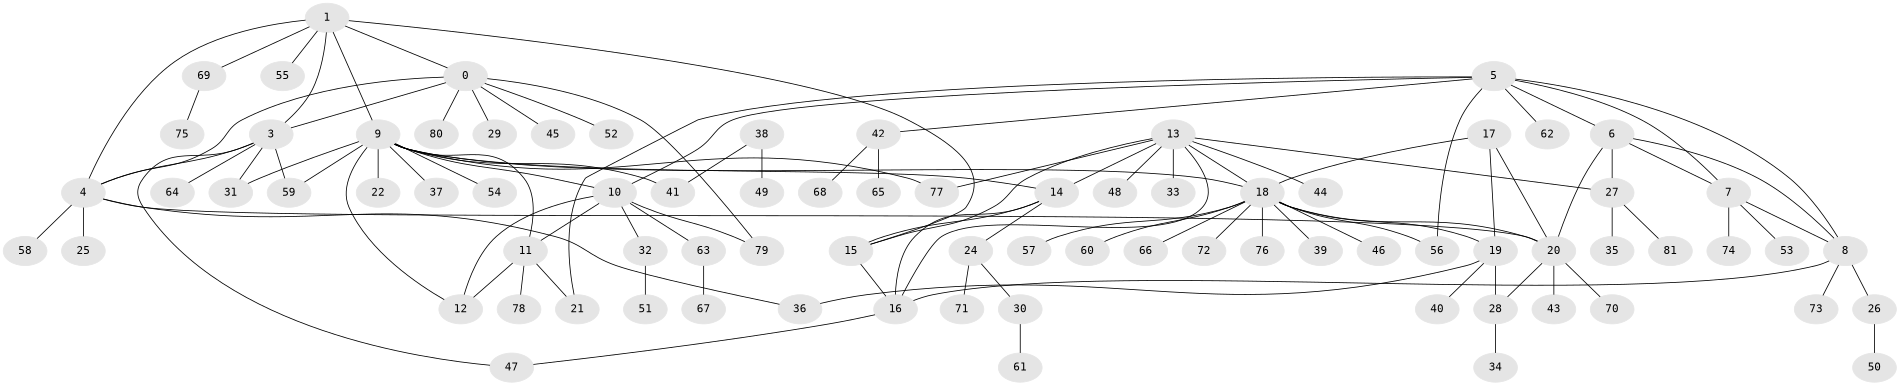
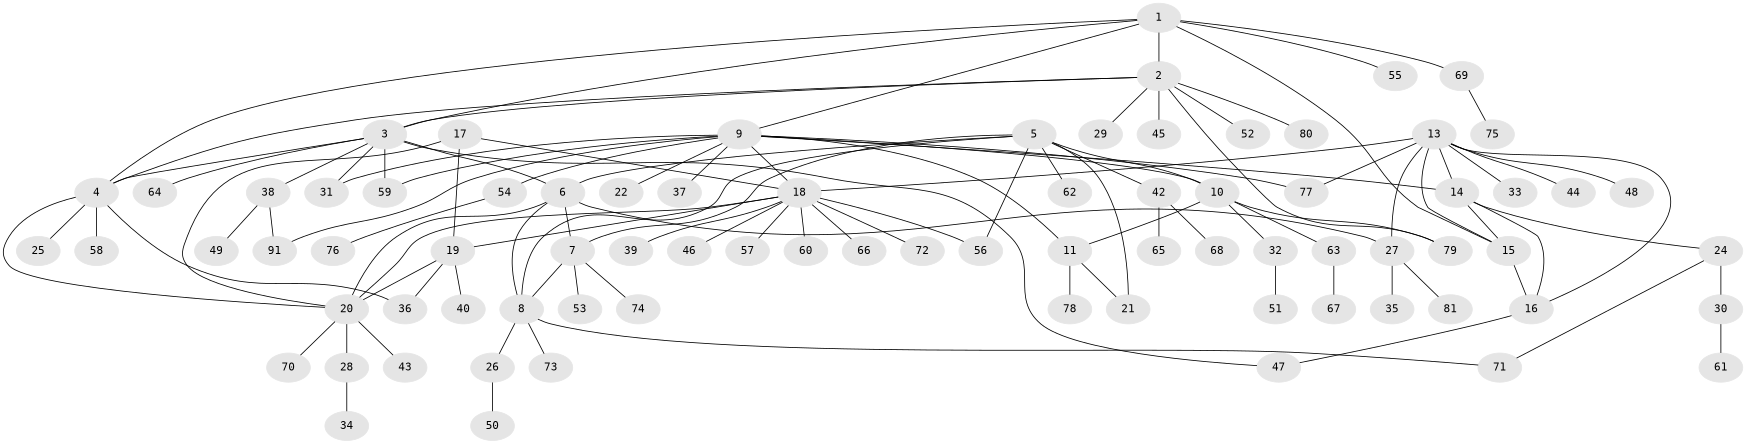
  graph {
    fontname="DejaVu Sans Mono"
    node [color=gray90 fontname="DejaVu Sans Mono" style=filled]
    edge [fontname="DejaVu Sans Mono"]
    1
-   2 [label=0]
+   2
    3
    4
    9
    15
    55
    69
    29
    45
    52
    79
    80
    6
    31
    38
    47
    59
    64
    20
    25
    36
    58
    10
    11
-   12
    14
    18
    22
    37
-   41
+   41 [label=91]
    54
    77
    16
    75
    7
    8
    27
    49
    28
    43
    70
    5
    21
    42
    56
    62
    53
    74
    26
    73
    32
    63
    65
    68
    35
    81
    50
    78
    24
    19
    39
    46
    57
    60
    66
    72
    76
    51
    67
    13
    33
    44
    48
    30
    71
    17
    40
    34
    61
    1 -- 2
    1 -- 3
    1 -- 4
    1 -- 9
    1 -- 15
    1 -- 55
    1 -- 69
    2 -- 3
    2 -- 4
    2 -- 29
    2 -- 45
    2 -- 52
    2 -- 79
    2 -- 80
    3 -- 4
+   3 -- 6
    3 -- 31
+   3 -- 38
    3 -- 47
    3 -- 59
    3 -- 64
    4 -- 20
    4 -- 25
    4 -- 36
    4 -- 58
    9 -- 31
    9 -- 59
    9 -- 10
    9 -- 11
-   9 -- 12
    9 -- 14
    9 -- 18
    9 -- 22
    9 -- 37
    9 -- 41
    9 -- 54
    9 -- 77
    15 -- 16
    69 -- 75
    6 -- 20
    6 -- 7
    6 -- 8
    6 -- 27
    38 -- 41
    38 -- 49
    20 -- 28
    20 -- 43
    20 -- 70
    10 -- 79
    10 -- 11
-   10 -- 12
    10 -- 32
    10 -- 63
-   11 -- 12
    11 -- 21
    11 -- 78
    14 -- 15
    14 -- 16
    14 -- 24
    18 -- 20
    18 -- 56
    18 -- 19
    18 -- 39
    18 -- 46
    18 -- 57
    18 -- 60
    18 -- 66
    18 -- 72
-   18 -- 76
+   54 -- 76
    16 -- 47
    7 -- 8
    7 -- 53
    7 -- 74
-   8 -- 16
+   8 -- 71
    8 -- 26
    8 -- 73
    27 -- 35
    27 -- 81
    28 -- 34
    5 -- 6
    5 -- 10
    5 -- 7
    5 -- 8
    5 -- 21
    5 -- 42
    5 -- 56
    5 -- 62
    42 -- 65
    42 -- 68
    26 -- 50
    32 -- 51
    63 -- 67
    24 -- 30
    24 -- 71
-   19 -- 28
+   19 -- 20
    19 -- 36
    19 -- 40
    13 -- 15
    13 -- 14
    13 -- 18
    13 -- 77
    13 -- 16
    13 -- 27
    13 -- 33
    13 -- 44
    13 -- 48
    30 -- 61
    17 -- 20
    17 -- 18
    17 -- 19
  }
